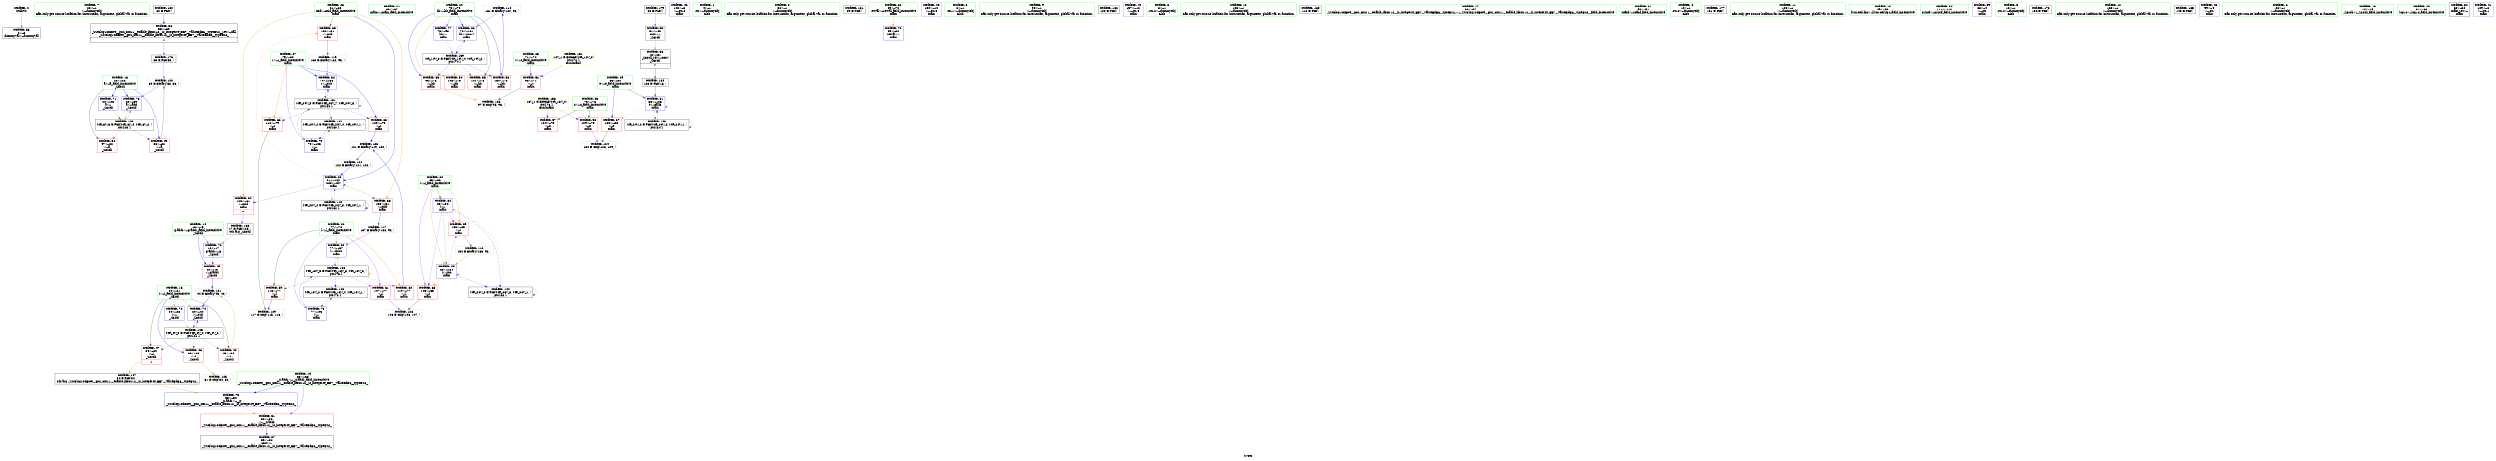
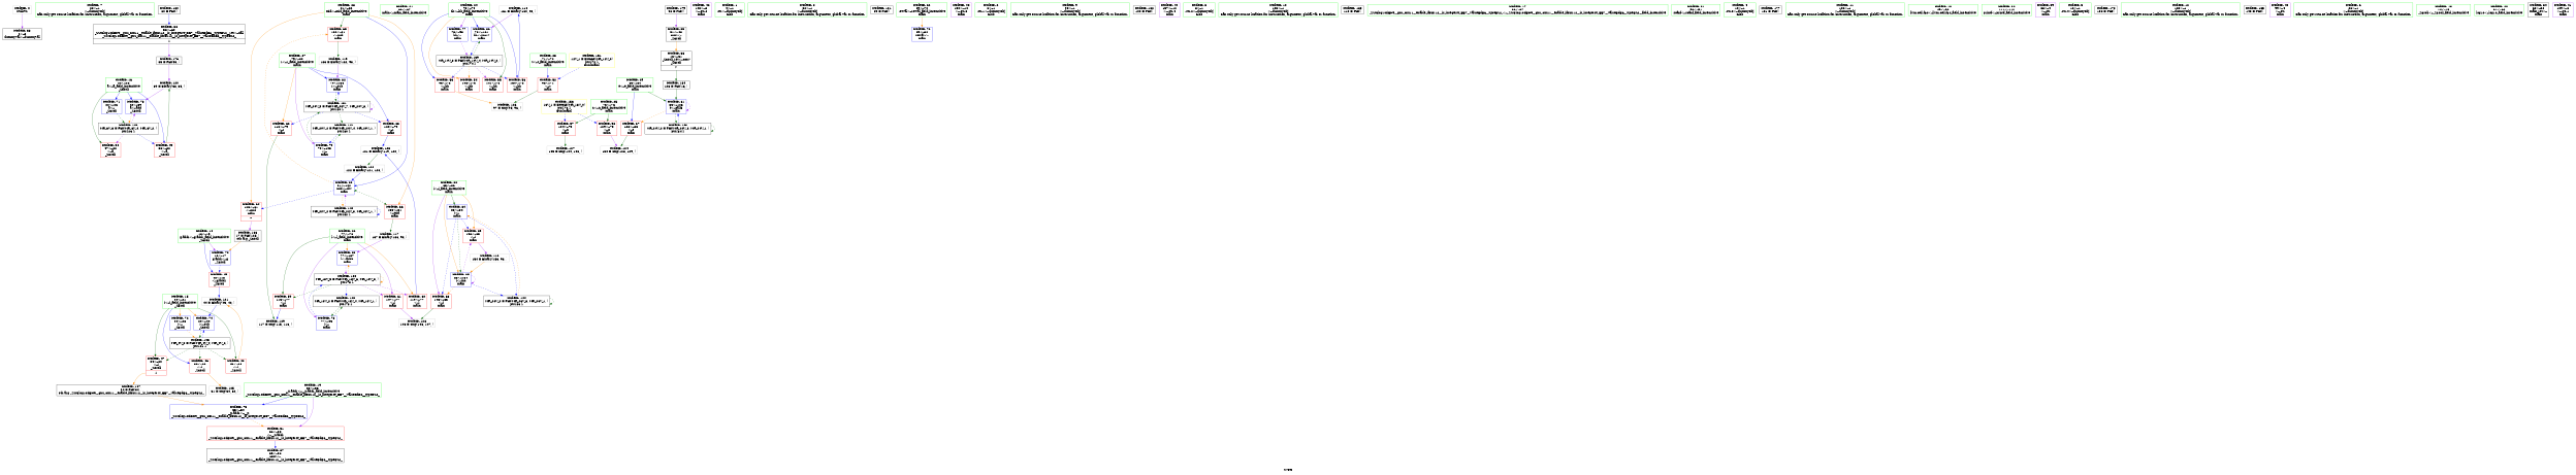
  digraph {
    label=SVFG
    node [color=green shape=record]
    edge [color=blue style=solid]
    n1 [color=grey label="{NodeID: 0\nNullPtr}"]
    n2 [color=black label="{NodeID: 33\n2\<--3\ndummyVal\<--dummyVal\n}"]
    n3 [label="{NodeID: 7\n28\<--1\n\<--dummyObj\nCan only get source location for instruction, argument, global var or function.}"]
    n4 [color=black label="{NodeID: 180\n60 = PHI()\n}"]
    n5 [color=black label="{NodeID: 38\n53\<--60\n_ZSt5log10IiEN9__gnu_cxx11__enable_ifIXsr12__is_integerIT_EE7__valueEdE6__typeES2__ret\<--call\n_ZSt5log10IiEN9__gnu_cxx11__enable_ifIXsr12__is_integerIT_EE7__valueEdE6__typeES2_\n|{<s0>1}}"]
    n6 [color=black label="{NodeID: 176\n35 = PHI(53, )\n}"]
    n7 [color=grey label="{NodeID: 120\n39 = Binary(38, 35, )\n}"]
    n8 [label="{NodeID: 14\n18\<--19\ng.addr\<--g.addr_field_insensitive\n_Z3soli\n}"]
    n9 [color=red label="{NodeID: 45\n42\<--18\n\<--g.addr\n_Z3soli\n}"]
    n10 [color=blue label="{NodeID: 70\n18\<--17\ng.addr\<--g\n_Z3soli\n}"]
    n11 [color=grey label="{NodeID: 121\n44 = Binary(43, 42, )\n}"]
    n12 [color=blue label="{NodeID: 74\n20\<--44\ni\<--sub\n_Z3soli\n}"]
    n13 [color=black label="{NodeID: 187\n54 = PHI(34, )\n0th arg _ZSt5log10IiEN9__gnu_cxx11__enable_ifIXsr12__is_integerIT_EE7__valueEdE6__typeES2_ }"]
    n14 [color=blue label="{NodeID: 75\n55\<--54\n__x.addr\<--__x\n_ZSt5log10IiEN9__gnu_cxx11__enable_ifIXsr12__is_integerIT_EE7__valueEdE6__typeES2_\n}"]
    n15 [color=red label="{NodeID: 51\n58\<--55\n\<--__x.addr\n_ZSt5log10IiEN9__gnu_cxx11__enable_ifIXsr12__is_integerIT_EE7__valueEdE6__typeES2_\n}"]
    n16 [color=black label="{NodeID: 37\n59\<--58\nconv\<--\n_ZSt5log10IiEN9__gnu_cxx11__enable_ifIXsr12__is_integerIT_EE7__valueEdE6__typeES2_\n}"]
    n17 [label="{NodeID: 21\n66\<--67\nmain\<--main_field_insensitive\n}"]
    n18 [label="{NodeID: 28\n81\<--82\nmid\<--mid_field_insensitive\nmain\n}"]
    n19 [color=red label="{NodeID: 64\n125\<--81\n\<--mid\nmain\n|{<s0>7}}"]
    n20 [color=red label="{NodeID: 65\n132\<--81\n\<--mid\nmain\n}"]
    n21 [color=red label="{NodeID: 66\n136\<--81\n\<--mid\nmain\n}"]
    n22 [color=blue label="{NodeID: 80\n81\<--122\nmid\<--div\nmain\n}"]
    n23 [color=black label="{NodeID: 186\n17 = PHI(125, )\n0th arg _Z3soli }"]
    n24 [color=grey label="{NodeID: 119\n133 = Binary(132, 93, )\n}"]
    n25 [color=grey label="{NodeID: 117\n137 = Binary(136, 93, )\n}"]
    n26 [color=black label="{NodeID: 142\nMR_22V_2 = PHI(MR_22V_3, MR_22V_1, )\npts\{82 \}\n}"]
    n27 [color=blue label="{NodeID: 82\n79\<--133\nr\<--sub\nmain\n}"]
    n28 [color=blue label="{NodeID: 83\n77\<--137\nl\<--add8\nmain\n}"]
    n29 [color=grey label="{NodeID: 118\n161 = Binary(160, 93, )\n}"]
    n30 [color=blue label="{NodeID: 86\n73\<--161\nhh\<--inc17\nmain\n}"]
    n31 [color=black label="{NodeID: 139\nMR_14V_3 = PHI(MR_14V_4, MR_14V_2, )\npts\{74 \}\n}"]
    n32 [color=red label="{NodeID: 53\n95\<--73\n\<--hh\nmain\n}"]
    n33 [color=red label="{NodeID: 54\n108\<--73\n\<--hh\nmain\n}"]
    n34 [color=red label="{NodeID: 55\n141\<--73\n\<--hh\nmain\n}"]
    n35 [color=red label="{NodeID: 56\n160\<--73\n\<--hh\nmain\n}"]
    n36 [color=black label="{NodeID: 35\n51\<--48\nconv\<--\n_Z3soli\n}"]
    n37 [color=black label="{NodeID: 36\n16\<--51\n_Z3soli_ret\<--conv\n_Z3soli\n|{<s0>7}}"]
    n38 [color=black label="{NodeID: 184\n126 = PHI(16, )\n}"]
    n39 [color=blue label="{NodeID: 81\n83\<--126\ne\<--call5\nmain\n}"]
    n40 [color=grey label="{NodeID: 125\n31 = cmp(30, 32, )\n}"]
    n41 [color=purple label="{NodeID: 42\n142\<--8\n\<--.str.2\nmain\n}"]
    n42 [color=red label="{NodeID: 49\n38\<--22\n\<--a\n_Z3soli\n}"]
    n43 [color=blue label="{NodeID: 73\n22\<--39\na\<--add\n_Z3soli\n}"]
    n44 [color=black label="{NodeID: 146\nMR_6V_3 = PHI(MR_6V_4, MR_6V_2, )\npts\{23 \}\n}"]
    n45 [color=grey label="{NodeID: 126\n97 = cmp(95, 96, )\n}"]
    n46 [color=red label="{NodeID: 50\n47\<--22\n\<--a\n_Z3soli\n}"]
    n47 [color=red label="{NodeID: 63\n120\<--79\n\<--r\nmain\n}"]
    n48 [color=grey label="{NodeID: 123\n121 = Binary(119, 120, )\n}"]
    n49 [color=grey label="{NodeID: 122\n122 = Binary(121, 123, )\n}"]
    n50 [color=yellow label="{NodeID: 153\n16V_1 = ENCHI(MR_16V_0)\npts\{76 \}\nFun[main]}" style=double]
    n51 [color=red label="{NodeID: 57\n104\<--75\n\<--n\nmain\n}"]
    n52 [color=red label="{NodeID: 58\n129\<--75\n\<--n\nmain\n}"]
+   n53 [color=grey label="{NodeID: 127\n105 = cmp(104, 106, )\n}"]
    n54 [color=grey label="{NodeID: 124\n130 = cmp(128, 129, )\n}"]
    n55 [color=blue label="{NodeID: 77\n73\<--93\nhh\<--\nmain\n}"]
    n56 [color=blue label="{NodeID: 84\n85\<--32\ni\<--\nmain\n}"]
    n57 [color=red label="{NodeID: 68\n146\<--85\n\<--i\nmain\n}"]
    n58 [color=red label="{NodeID: 69\n153\<--85\n\<--i\nmain\n}"]
    n59 [color=blue label="{NodeID: 85\n85\<--154\ni\<--inc\nmain\n}"]
    n60 [color=black label="{NodeID: 144\nMR_26V_2 = PHI(MR_26V_3, MR_26V_1, )\npts\{86 \}\n}"]
    n61 [color=grey label="{NodeID: 128\n148 = cmp(146, 147, )\n}"]
    n62 [color=grey label="{NodeID: 116\n154 = Binary(153, 93, )\n}"]
    n63 [label="{NodeID: 1\n4\<--1\n.str\<--dummyObj\nGlob }"]
    n64 [label="{NodeID: 8\n32\<--1\n\<--dummyObj\nCan only get source location for instruction, argument, global var or function.}"]
    n65 [color=black label="{NodeID: 181\n89 = PHI()\n}"]
    n66 [label="{NodeID: 15\n20\<--21\ni\<--i_field_insensitive\n_Z3soli\n}"]
    n67 [color=red label="{NodeID: 46\n30\<--20\n\<--i\n_Z3soli\n}"]
    n68 [color=red label="{NodeID: 47\n34\<--20\n\<--i\n_Z3soli\n|{<s0>1}}"]
    n69 [color=red label="{NodeID: 48\n43\<--20\n\<--i\n_Z3soli\n}"]
    n70 [color=blue label="{NodeID: 72\n20\<--28\ni\<--\n_Z3soli\n}"]
    n71 [color=black label="{NodeID: 145\nMR_4V_3 = PHI(MR_4V_4, MR_4V_2, )\npts\{21 \}\n}"]
    n72 [label="{NodeID: 22\n69\<--70\nretval\<--retval_field_insensitive\nmain\n}"]
    n73 [color=blue label="{NodeID: 76\n69\<--32\nretval\<--\nmain\n}"]
    n74 [label="{NodeID: 29\n83\<--84\ne\<--e_field_insensitive\nmain\n}"]
    n75 [color=red label="{NodeID: 67\n128\<--83\n\<--e\nmain\n}"]
    n76 [color=black label="{NodeID: 143\nMR_24V_2 = PHI(MR_24V_3, MR_24V_1, )\npts\{84 \}\n}"]
    n77 [color=black label="{NodeID: 131\nMR_20V_5 = PHI(MR_20V_7, MR_20V_3, )\npts\{80 \}\n}"]
    n78 [color=black label="{NodeID: 141\nMR_20V_2 = PHI(MR_20V_4, MR_20V_1, )\npts\{80 \}\n}"]
    n79 [color=red label="{NodeID: 62\n116\<--79\n\<--r\nmain\n}"]
    n80 [color=purple label="{NodeID: 43\n150\<--10\n\<--.str.3\nmain\n}"]
    n81 [color=black label="{NodeID: 140\nMR_18V_2 = PHI(MR_18V_4, MR_18V_1, )\npts\{78 \}\n}"]
    n82 [color=blue label="{NodeID: 78\n77\<--93\nl\<--\nmain\n}"]
    n83 [color=black label="{NodeID: 130\nMR_18V_5 = PHI(MR_18V_6, MR_18V_3, )\npts\{78 \}\n}"]
    n84 [color=red label="{NodeID: 59\n115\<--77\n\<--l\nmain\n}"]
    n85 [color=red label="{NodeID: 60\n119\<--77\n\<--l\nmain\n}"]
    n86 [color=red label="{NodeID: 61\n147\<--77\n\<--l\nmain\n}"]
    n87 [color=blue label="{NodeID: 71\n22\<--26\na\<--\n_Z3soli\n}"]
    n88 [color=grey label="{NodeID: 129\n117 = cmp(115, 116, )\n}"]
    n89 [label="{NodeID: 2\n6\<--1\n.str.1\<--dummyObj\nGlob }"]
    n90 [label="{NodeID: 9\n93\<--1\n\<--dummyObj\nCan only get source location for instruction, argument, global var or function.}"]
    n91 [color=black label="{NodeID: 182\n100 = PHI()\n}"]
    n92 [label="{NodeID: 16\n22\<--23\na\<--a_field_insensitive\n_Z3soli\n}"]
    n93 [label="{NodeID: 23\n71\<--72\nt\<--t_field_insensitive\nmain\n}"]
    n94 [color=red label="{NodeID: 52\n96\<--71\n\<--t\nmain\n}"]
    n95 [label="{NodeID: 30\n85\<--86\ni\<--i_field_insensitive\nmain\n}"]
    n96 [color=purple label="{NodeID: 44\n157\<--12\n\<--.str.4\nmain\n}"]
    n97 [color=blue label="{NodeID: 79\n79\<--103\nr\<--\nmain\n}"]
    n98 [label="{NodeID: 3\n8\<--1\n.str.2\<--dummyObj\nGlob }"]
    n99 [label="{NodeID: 10\n103\<--1\n\<--dummyObj\nCan only get source location for instruction, argument, global var or function.}"]
    n100 [color=black label="{NodeID: 183\n110 = PHI()\n}"]
    n101 [label="{NodeID: 17\n36\<--37\n_ZSt5log10IiEN9__gnu_cxx11__enable_ifIXsr12__is_integerIT_EE7__valueEdE6__typeES2_\<--_ZSt5log10IiEN9__gnu_cxx11__enable_ifIXsr12__is_integerIT_EE7__valueEdE6__typeES2__field_insensitive\n}"]
    n102 [label="{NodeID: 24\n73\<--74\nhh\<--hh_field_insensitive\nmain\n}"]
    n103 [label="{NodeID: 31\n90\<--91\nscanf\<--scanf_field_insensitive\n}"]
    n104 [label="{NodeID: 4\n10\<--1\n.str.3\<--dummyObj\nGlob }"]
    n105 [color=black label="{NodeID: 177\n151 = PHI()\n}"]
    n106 [label="{NodeID: 11\n106\<--1\n\<--dummyObj\nCan only get source location for instruction, argument, global var or function.}"]
    n107 [label="{NodeID: 18\n49\<--50\nllvm.ceil.f64\<--llvm.ceil.f64_field_insensitive\n}"]
    n108 [label="{NodeID: 25\n75\<--76\nn\<--n_field_insensitive\nmain\n}"]
    n109 [label="{NodeID: 32\n111\<--112\nprintf\<--printf_field_insensitive\n}"]
    n110 [color=purple label="{NodeID: 39\n88\<--4\n\<--.str\nmain\n}"]
    n111 [label="{NodeID: 5\n12\<--1\n.str.4\<--dummyObj\nGlob }"]
    n112 [color=black label="{NodeID: 178\n158 = PHI()\n}"]
    n113 [label="{NodeID: 12\n123\<--1\n\<--dummyObj\nCan only get source location for instruction, argument, global var or function.}"]
    n114 [color=black label="{NodeID: 185\n143 = PHI()\n}"]
    n115 [label="{NodeID: 19\n55\<--56\n__x.addr\<--__x.addr_field_insensitive\n_ZSt5log10IiEN9__gnu_cxx11__enable_ifIXsr12__is_integerIT_EE7__valueEdE6__typeES2_\n}"]
    n116 [label="{NodeID: 26\n77\<--78\nl\<--l_field_insensitive\nmain\n}"]
    n117 [color=purple label="{NodeID: 40\n99\<--4\n\<--.str\nmain\n}"]
    n118 [color=yellow label="{NodeID: 151\n12V_1 = ENCHI(MR_12V_0)\npts\{72 \}\nFun[main]}" style=double]
    n119 [label="{NodeID: 6\n26\<--1\n\<--dummyObj\nCan only get source location for instruction, argument, global var or function.}"]
    n120 [color=black label="{NodeID: 179\n48 = PHI()\n}"]
    n121 [label="{NodeID: 13\n14\<--15\n_Z3soli\<--_Z3soli_field_insensitive\n}"]
    n122 [label="{NodeID: 20\n61\<--62\nlog10\<--log10_field_insensitive\n}"]
    n123 [label="{NodeID: 27\n79\<--80\nr\<--r_field_insensitive\nmain\n}"]
    n124 [color=black label="{NodeID: 34\n68\<--32\nmain_ret\<--\nmain\n}"]
    n125 [color=purple label="{NodeID: 41\n109\<--6\n\<--.str.1\nmain\n}"]
    n1 -> n2 [color=purple]
    n4 -> n5
    n5 -> n6 [color=purple tailport=s0]
    n6 -> n7 [color=purple]
    n7 -> n43 [color=purple]
    n8 -> n9
    n8 -> n10 [color=purple]
    n9 -> n11
    n10 -> n9 [style=dashed]
    n11 -> n12
    n12 -> n71 [color=darkgreen style=dashed]
    n13 -> n14 [color=darkorange]
    n14 -> n15 [color=darkorange style=dashed]
    n15 -> n16
    n18 -> n19 [color=darkorange]
    n18 -> n20 [color=darkgreen]
    n18 -> n21 [color=darkorange]
    n18 -> n22
    n19 -> n23 [color=purple tailport=s0]
    n20 -> n24 [color=darkgreen]
    n21 -> n25 [color=darkgreen]
    n22 -> n19 [style=dashed]
    n22 -> n20 [color=darkorange style=dashed]
    n22 -> n21 [color=darkgreen style=dashed]
    n22 -> n22 [color=darkgreen style=dashed]
    n22 -> n26 [color=darkorange style=dashed]
    n23 -> n10 [color=darkorange]
    n24 -> n27 [color=purple]
    n25 -> n28 [color=purple]
    n26 -> n22 [color=purple style=dashed]
    n26 -> n26 [style=dashed]
    n27 -> n77 [color=darkgreen style=dashed]
    n28 -> n83 [color=purple style=dashed]
    n29 -> n30 [color=purple]
    n30 -> n31 [style=dashed]
    n31 -> n30 [color=darkgreen style=dashed]
    n31 -> n32 [style=dashed]
    n31 -> n33 [color=darkorange style=dashed]
    n31 -> n34 [color=purple style=dashed]
    n31 -> n35 [style=dashed]
    n32 -> n45 [color=darkorange]
    n35 -> n29
    n36 -> n37 [color=darkorange]
    n37 -> n38 [color=darkgreen tailport=s0]
    n38 -> n39 [color=darkgreen]
    n39 -> n39 [color=purple style=dashed]
    n39 -> n75 [color=darkorange style=dashed]
    n39 -> n76 [color=darkgreen style=dashed]
    n42 -> n7 [color=darkgreen]
    n43 -> n44 [color=darkorange style=dashed]
    n44 -> n42 [style=dashed]
    n44 -> n43 [color=purple style=dashed]
    n44 -> n46 [color=purple style=dashed]
    n47 -> n48
    n48 -> n49 [color=darkgreen]
    n49 -> n22
    n50 -> n51 [style=dashed]
    n50 -> n52 [style=dashed]
+   n51 -> n53 [color=darkgreen]
    n52 -> n54 [color=purple]
    n55 -> n31 [color=purple style=dashed]
    n56 -> n57 [style=dashed]
    n56 -> n58 [style=dashed]
    n56 -> n59 [color=darkgreen style=dashed]
    n56 -> n60 [style=dashed]
    n57 -> n61 [color=darkgreen]
    n58 -> n62 [color=purple]
    n59 -> n57 [color=darkorange style=dashed]
    n59 -> n58 [color=purple style=dashed]
    n59 -> n59 [color=purple style=dashed]
    n59 -> n60 [style=dashed]
    n60 -> n56 [color=darkorange style=dashed]
    n60 -> n60 [color=darkgreen style=dashed]
    n62 -> n59 [color=darkorange]
    n66 -> n12 [color=darkorange]
    n66 -> n67
    n66 -> n68 [color=darkgreen]
    n66 -> n69 [color=darkgreen]
    n66 -> n70 [color=darkorange]
    n67 -> n40 [color=darkorange]
    n68 -> n13 [color=darkorange tailport=s0]
    n69 -> n11 [color=darkorange]
    n70 -> n71 [color=darkorange style=dashed]
    n71 -> n12 [style=dashed]
    n71 -> n67 [color=darkgreen style=dashed]
    n71 -> n68 [color=darkgreen style=dashed]
    n71 -> n69 [color=darkgreen style=dashed]
    n72 -> n73 [color=darkorange]
    n74 -> n39 [color=darkgreen]
    n74 -> n75
    n75 -> n54 [color=darkgreen]
    n76 -> n39 [style=dashed]
    n76 -> n76 [color=darkgreen style=dashed]
    n77 -> n27 [style=dashed]
    n77 -> n47 [style=dashed]
    n77 -> n77 [color=purple style=dashed]
    n77 -> n78 [color=darkgreen style=dashed]
    n77 -> n79 [style=dashed]
    n78 -> n97 [style=dashed]
    n79 -> n88 [color=darkgreen]
    n81 -> n82 [color=darkgreen style=dashed]
    n82 -> n81 [color=darkgreen style=dashed]
    n82 -> n83 [style=dashed]
    n83 -> n28 [color=darkorange style=dashed]
    n83 -> n81 [style=dashed]
    n83 -> n83 [color=darkorange style=dashed]
    n83 -> n84 [color=darkgreen style=dashed]
    n83 -> n85 [color=purple style=dashed]
    n83 -> n86 [color=purple style=dashed]
    n84 -> n88
    n85 -> n48
    n86 -> n61 [color=purple]
    n87 -> n44 [color=darkgreen style=dashed]
    n92 -> n42
    n92 -> n43
    n92 -> n46 [color=darkgreen]
    n92 -> n87
    n93 -> n94
    n94 -> n45 [color=darkgreen]
    n95 -> n56 [color=darkgreen]
    n95 -> n57 [color=purple]
    n95 -> n58 [color=darkorange]
    n95 -> n59 [color=darkorange]
    n97 -> n77 [color=darkgreen style=dashed]
    n97 -> n78 [color=darkgreen style=dashed]
    n102 -> n30
    n102 -> n32
    n102 -> n33 [color=darkorange]
    n102 -> n34 [color=darkgreen]
    n102 -> n35
    n102 -> n55 [color=purple]
    n108 -> n51 [color=darkgreen]
    n108 -> n52 [color=darkgreen]
    n115 -> n14
    n115 -> n15 [color=purple]
    n116 -> n28 [color=darkorange]
    n116 -> n82 [color=purple]
    n116 -> n84 [color=darkgreen]
    n116 -> n85 [color=darkorange]
    n116 -> n86 [color=purple]
    n118 -> n94 [style=dashed]
    n120 -> n36 [color=purple]
    n123 -> n27
    n123 -> n47
    n123 -> n79 [color=darkorange]
    n123 -> n97 [color=purple]
  }
